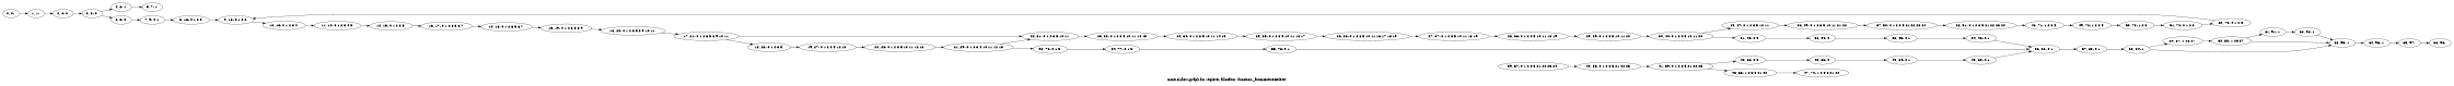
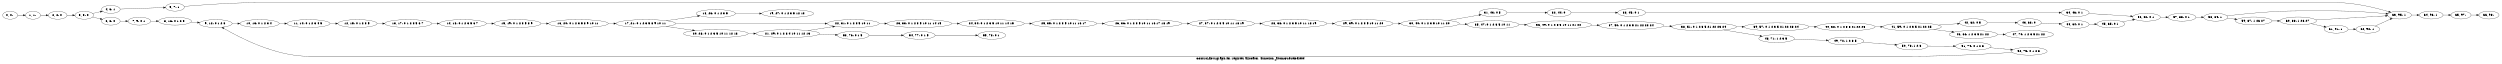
  digraph {
    label="Control-flow-graph for register allocator (function _atomQueueDelete)"
    rankdir=LR
    n1 [label="0, 0: "]
    n2 [label="1, 1: "]
    n3 [label="2, 2: 0 "]
    n4 [label="3, 3: 0 "]
    n5 [label="4, 6: 1 "]
    n6 [label="6, 8: 0 "]
    n7 [label="5, 7: 1 "]
    n8 [label="7, 9: 0 1 "]
    n9 [label="63, 95: 1 "]
    n10 [label="64, 96: 1 "]
    n11 [label="8, 16: 0 1 2 3 "]
    n12 [label="9, 12: 0 1 2 3 "]
    n13 [label="10, 13: 0 1 2 3 4 "]
    n14 [label="11, 14: 0 1 2 3 4 5 "]
    n15 [label="12, 15: 0 1 2 3 5 "]
    n16 [label="13, 17: 0 1 2 3 5 6 7 "]
    n17 [label="14, 18: 0 1 2 3 5 6 7 "]
    n18 [label="15, 19: 0 1 2 3 5 8 9 "]
    n19 [label="16, 20: 0 1 2 3 5 8 9 10 11 "]
    n20 [label="17, 21: 0 1 2 3 5 8 9 10 11 "]
    n21 [label="18, 26: 0 1 2 3 5 "]
    n22 [label="22, 31: 0 1 2 3 5 10 11 "]
    n23 [label="19, 27: 0 1 2 3 5 12 13 "]
    n24 [label="23, 33: 0 1 2 3 5 10 11 14 15 "]
    n25 [label="20, 28: 0 1 2 3 5 10 11 12 13 "]
    n26 [label="21, 29: 0 1 2 3 4 10 11 12 13"]
    n27 [label="53, 76: 0 1 5 "]
    n28 [label="54, 77: 0 1 5 "]
    n29 [label="24, 34: 0 1 2 3 5 10 11 14 15 "]
    n30 [label="25, 35: 0 1 2 3 5 10 11 16 17 "]
    n31 [label="26, 36: 0 1 2 3 5 10 11 16 17 18 19 "]
    n32 [label="27, 37: 0 1 2 3 5 10 11 18 19 "]
    n33 [label="28, 38: 0 1 2 3 5 10 11 18 19 "]
    n34 [label="29, 39: 0 1 2 3 5 10 11 20 "]
    n35 [label="30, 40: 0 1 2 3 5 10 11 20 "]
    n36 [label="31, 43: 0 5 "]
    n37 [label="35, 47: 0 1 2 3 5 10 11 "]
    n38 [label="32, 44: 0 "]
    n39 [label="36, 49: 0 1 2 3 5 10 11 21 22 "]
    n40 [label="33, 45: 0 1 "]
    n41 [label="34, 46: 0 1 "]
    n42 [label="56, 82: 0 1 "]
    n43 [label="57, 83: 0 1 "]
    n44 [label="37, 50: 0 1 2 3 5 21 22 23 24 "]
    n45 [label="38, 51: 0 1 2 3 5 21 22 23 24 "]
    n46 [label="39, 57: 0 1 2 3 5 21 22 23 24 "]
    n47 [label="48, 71: 1 2 3 5 "]
    n48 [label="40, 58: 0 1 2 3 5 21 22 25 "]
    n49 [label="49, 72: 1 2 3 5 "]
    n50 [label="41, 59: 0 1 2 3 5 21 22 25 "]
    n51 [label="42, 62: 0 5 "]
    n52 [label="46, 66: 1 2 3 5 21 22 "]
    n53 [label="43, 63: 0 "]
    n54 [label="47, 70: 1 2 3 5 21 22 "]
    n55 [label="44, 64: 0 1 "]
    n56 [label="45, 65: 0 1 "]
    n57 [label="50, 73: 1 2 3 "]
    n58 [label="51, 74: 0 1 2 3 "]
    n59 [label="52, 75: 0 1 2 3 "]
    n60 [label="55, 78: 0 1 "]
    n61 [label="58, 84: 1 "]
    n62 [label="59, 87: 1 26 27 "]
    n63 [label="60, 88: 1 26 27 "]
    n64 [label="61, 91: 1 "]
    n65 [label="62, 92: 1 "]
    n66 [label="65, 97: "]
    n67 [label="66, 98: "]
    n1 -> n2
    n2 -> n3
    n3 -> n4
    n4 -> n5
    n4 -> n6
    n5 -> n7
    n6 -> n8
+   n7 -> n9
    n8 -> n11
    n9 -> n10
    n10 -> n66
    n11 -> n12
    n12 -> n13
    n13 -> n14
    n14 -> n15
    n15 -> n16
    n16 -> n17
    n17 -> n18
    n18 -> n19
    n19 -> n20
    n20 -> n21
    n20 -> n22
    n21 -> n23
    n22 -> n24
-   n23 -> n25
+   n20 -> n25
    n24 -> n29
    n25 -> n26
    n26 -> n22
    n26 -> n27
    n27 -> n28
    n28 -> n60
    n29 -> n30
    n30 -> n31
    n31 -> n32
    n32 -> n33
    n33 -> n34
    n34 -> n35
    n35 -> n36
    n35 -> n37
    n36 -> n38
    n37 -> n39
    n38 -> n40
    n39 -> n44
    n40 -> n41
    n41 -> n42
    n42 -> n43
    n43 -> n61
    n44 -> n45
+   n45 -> n46
    n45 -> n47
    n46 -> n48
    n47 -> n49
    n48 -> n50
    n49 -> n57
    n50 -> n51
    n50 -> n52
    n51 -> n53
    n52 -> n54
    n53 -> n55
    n55 -> n56
    n56 -> n42
    n57 -> n58
    n58 -> n59
    n59 -> n12
-   n60 -> n42
    n61 -> n9
    n61 -> n62
    n62 -> n63
    n63 -> n9
    n63 -> n64
    n64 -> n65
    n65 -> n9
    n66 -> n67
  }
